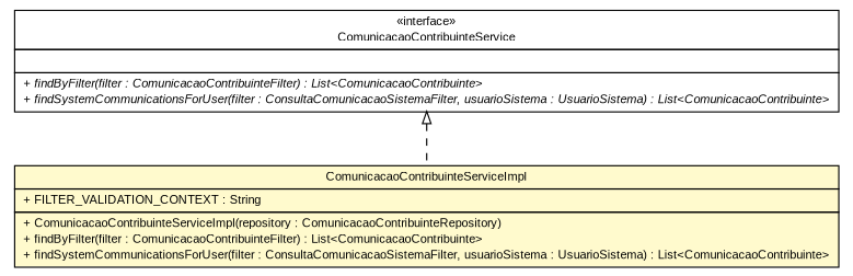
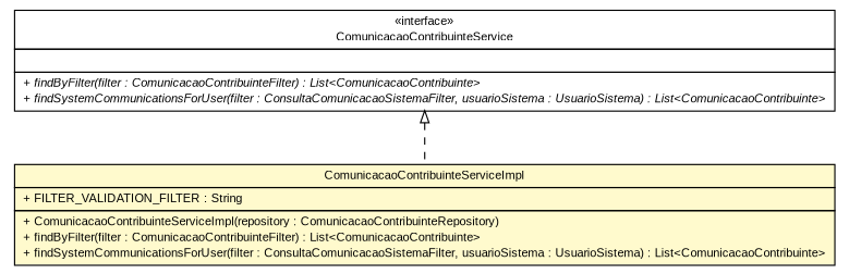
  digraph {
    nodesep=0.25
    ranksep=0.5
    node [fontcolor=black fontname=arial fontsize=10.0 shape=plaintext]
    n1 [label=<<table title="br.gov.to.sefaz.seg.business.consulta.service.ComunicacaoContribuinteService" border="0" cellborder="1" cellspacing="0" cellpadding="2" port="p" href="../ComunicacaoContribuinteService.html"> 		<tr><td><table border="0" cellspacing="0" cellpadding="1"> <tr><td align="center" balign="center"> &#171;interface&#187; </td></tr> <tr><td align="center" balign="center"> ComunicacaoContribuinteService </td></tr> 		</table></td></tr> 		<tr><td><table border="0" cellspacing="0" cellpadding="1"> <tr><td align="left" balign="left">  </td></tr> 		</table></td></tr> 		<tr><td><table border="0" cellspacing="0" cellpadding="1"> <tr><td align="left" balign="left"><font face="arial italic" point-size="10.0"> + findByFilter(filter : ComunicacaoContribuinteFilter) : List&lt;ComunicacaoContribuinte&gt; </font></td></tr> <tr><td align="left" balign="left"><font face="arial italic" point-size="10.0"> + findSystemCommunicationsForUser(filter : ConsultaComunicacaoSistemaFilter, usuarioSistema : UsuarioSistema) : List&lt;ComunicacaoContribuinte&gt; </font></td></tr> 		</table></td></tr> 		</table>>]
-   n2 [label=<<table title="br.gov.to.sefaz.seg.business.consulta.service.impl.ComunicacaoContribuinteServiceImpl" border="0" cellborder="1" cellspacing="0" cellpadding="2" port="p" bgcolor="lemonChiffon" href="./ComunicacaoContribuinteServiceImpl.html"> 		<tr><td><table border="0" cellspacing="0" cellpadding="1"> <tr><td align="center" balign="center"> ComunicacaoContribuinteServiceImpl </td></tr> 		</table></td></tr> 		<tr><td><table border="0" cellspacing="0" cellpadding="1"> <tr><td align="left" balign="left"> + FILTER_VALIDATION_CONTEXT : String </td></tr> 		</table></td></tr> 		<tr><td><table border="0" cellspacing="0" cellpadding="1"> <tr><td align="left" balign="left"> + ComunicacaoContribuinteServiceImpl(repository : ComunicacaoContribuinteRepository) </td></tr> <tr><td align="left" balign="left"> + findByFilter(filter : ComunicacaoContribuinteFilter) : List&lt;ComunicacaoContribuinte&gt; </td></tr> <tr><td align="left" balign="left"> + findSystemCommunicationsForUser(filter : ConsultaComunicacaoSistemaFilter, usuarioSistema : UsuarioSistema) : List&lt;ComunicacaoContribuinte&gt; </td></tr> 		</table></td></tr> 		</table>>]
+   n2 [label=<<table title="br.gov.to.sefaz.seg.business.consulta.service.impl.ComunicacaoContribuinteServiceImpl" border="0" cellborder="1" cellspacing="0" cellpadding="2" port="p" bgcolor="lemonChiffon" href="./ComunicacaoContribuinteServiceImpl.html"> 		<tr><td><table border="0" cellspacing="0" cellpadding="1"> <tr><td align="center" balign="center"> ComunicacaoContribuinteServiceImpl </td></tr> 		</table></td></tr> 		<tr><td><table border="0" cellspacing="0" cellpadding="1"> <tr><td align="left" balign="left"> + FILTER_VALIDATION_FILTER : String </td></tr> 		</table></td></tr> 		<tr><td><table border="0" cellspacing="0" cellpadding="1"> <tr><td align="left" balign="left"> + ComunicacaoContribuinteServiceImpl(repository : ComunicacaoContribuinteRepository) </td></tr> <tr><td align="left" balign="left"> + findByFilter(filter : ComunicacaoContribuinteFilter) : List&lt;ComunicacaoContribuinte&gt; </td></tr> <tr><td align="left" balign="left"> + findSystemCommunicationsForUser(filter : ConsultaComunicacaoSistemaFilter, usuarioSistema : UsuarioSistema) : List&lt;ComunicacaoContribuinte&gt; </td></tr> 		</table></td></tr> 		</table>>]
    n1 -> n2 [arrowtail=empty dir=back fontname=arial fontsize=10 headport=p labelfontname=arial labelfontsize=10 style=dashed tailport=p]
  }
